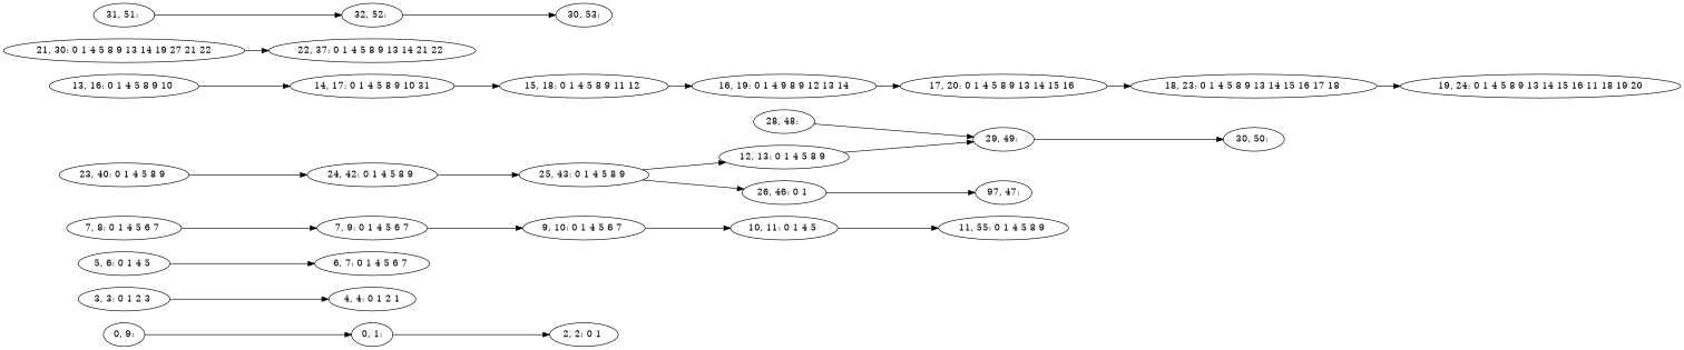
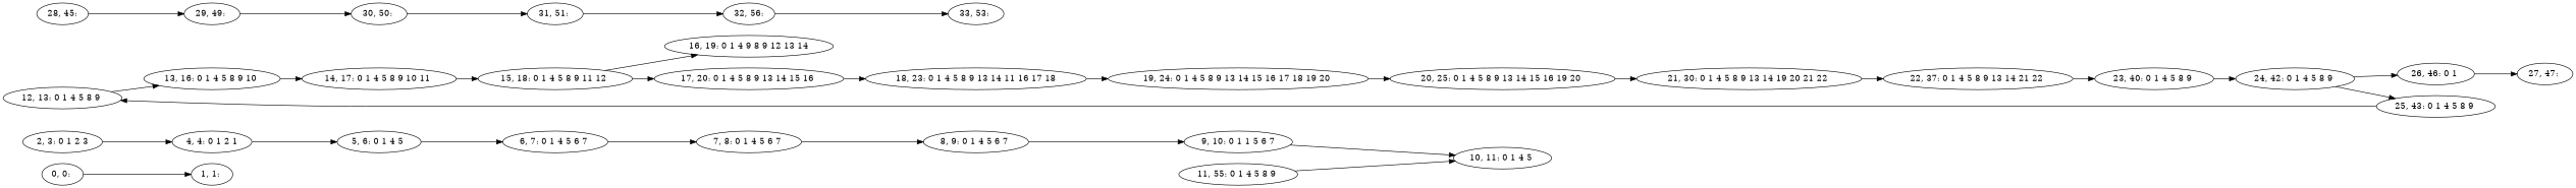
  digraph {
    rankdir=LR
-   n1 [label="0, 9:"]
-   n2 [label="0, 1:"]
-   n3 [label="2, 2: 0 1 "]
-   n4 [label="3, 3: 0 1 2 3 "]
+   n1 [label="0, 0: "]
+   n2 [label="1, 1: "]
+   n4 [label="2, 3: 0 1 2 3"]
    n5 [label="4, 4: 0 1 2 1"]
    n6 [label="5, 6: 0 1 4 5 "]
    n7 [label="6, 7: 0 1 4 5 6 7 "]
    n8 [label="7, 8: 0 1 4 5 6 7 "]
-   n9 [label="7, 9: 0 1 4 5 6 7"]
-   n10 [label="9, 10: 0 1 4 5 6 7 "]
+   n9 [label="8, 9: 0 1 4 5 6 7 "]
+   n10 [label="9, 10: 0 1 1 5 6 7"]
    n11 [label="10, 11: 0 1 4 5 "]
    n12 [label="11, 55: 0 1 4 5 8 9 "]
    n13 [label="12, 13: 0 1 4 5 8 9 "]
    n14 [label="13, 16: 0 1 4 5 8 9 10 "]
-   n15 [label="14, 17: 0 1 4 5 8 9 10 31"]
+   n15 [label="14, 17: 0 1 4 5 8 9 10 11 "]
    n16 [label="15, 18: 0 1 4 5 8 9 11 12 "]
    n17 [label="16, 19: 0 1 4 9 8 9 12 13 14"]
    n18 [label="17, 20: 0 1 4 5 8 9 13 14 15 16 "]
-   n19 [label="18, 23: 0 1 4 5 8 9 13 14 15 16 17 18 "]
-   n20 [label="19, 24: 0 1 4 5 8 9 13 14 15 16 11 18 19 20"]
-   n22 [label="21, 30: 0 1 4 5 8 9 13 14 19 27 21 22"]
+   n19 [label="18, 23: 0 1 4 5 8 9 13 14 11 16 17 18"]
+   n20 [label="19, 24: 0 1 4 5 8 9 13 14 15 16 17 18 19 20 "]
+   n21 [label="20, 25: 0 1 4 5 8 9 13 14 15 16 19 20 "]
+   n22 [label="21, 30: 0 1 4 5 8 9 13 14 19 20 21 22 "]
    n23 [label="22, 37: 0 1 4 5 8 9 13 14 21 22 "]
    n24 [label="23, 40: 0 1 4 5 8 9 "]
    n25 [label="24, 42: 0 1 4 5 8 9 "]
    n26 [label="25, 43: 0 1 4 5 8 9 "]
    n27 [label="26, 46: 0 1 "]
-   n28 [label="97, 47:"]
-   n29 [label="28, 48: "]
+   n28 [label="27, 47: "]
+   n29 [label="28, 45:"]
    n30 [label="29, 49: "]
    n31 [label="30, 50: "]
    n32 [label="31, 51: "]
-   n33 [label="32, 52: "]
-   n34 [label="30, 53:"]
+   n33 [label="32, 56:"]
+   n34 [label="33, 53: "]
    n1 -> n2
-   n2 -> n3
    n4 -> n5
+   n5 -> n6
    n6 -> n7
+   n7 -> n8
    n8 -> n9
    n9 -> n10
    n10 -> n11
-   n11 -> n12
-   n13 -> n30
+   n12 -> n11
+   n13 -> n14
    n14 -> n15
    n15 -> n16
    n16 -> n17
-   n17 -> n18
+   n16 -> n18
    n18 -> n19
    n19 -> n20
+   n20 -> n21
+   n21 -> n22
    n22 -> n23
+   n23 -> n24
    n24 -> n25
    n25 -> n26
    n26 -> n13
-   n26 -> n27
+   n25 -> n27
    n27 -> n28
    n29 -> n30
    n30 -> n31
+   n31 -> n32
    n32 -> n33
    n33 -> n34
  }
